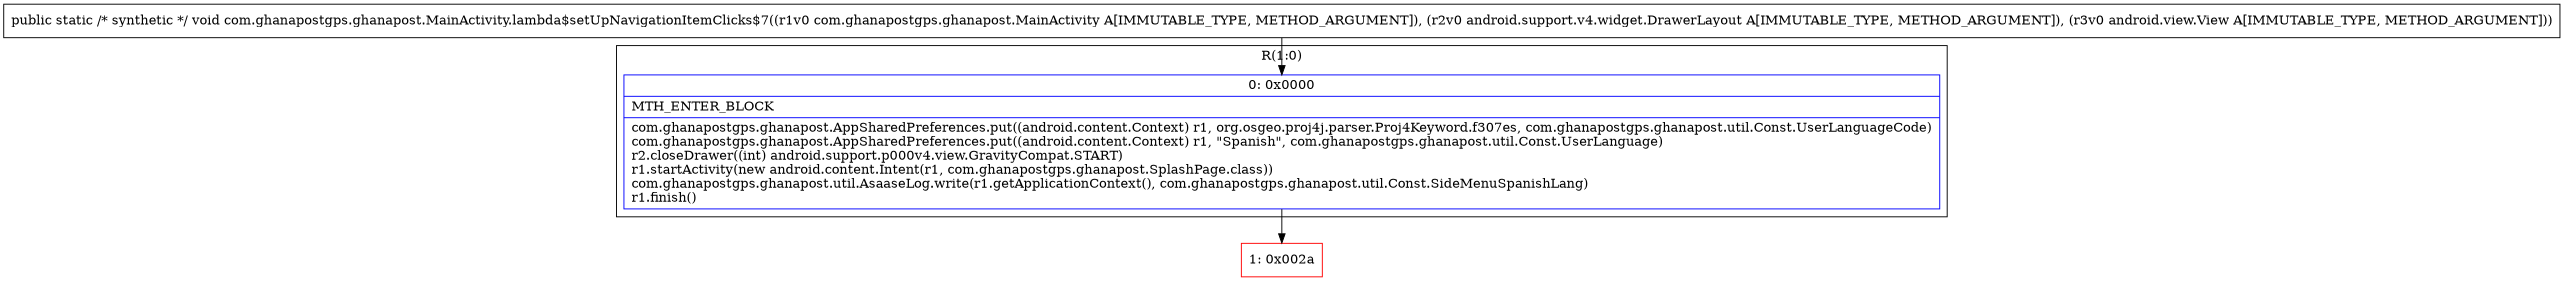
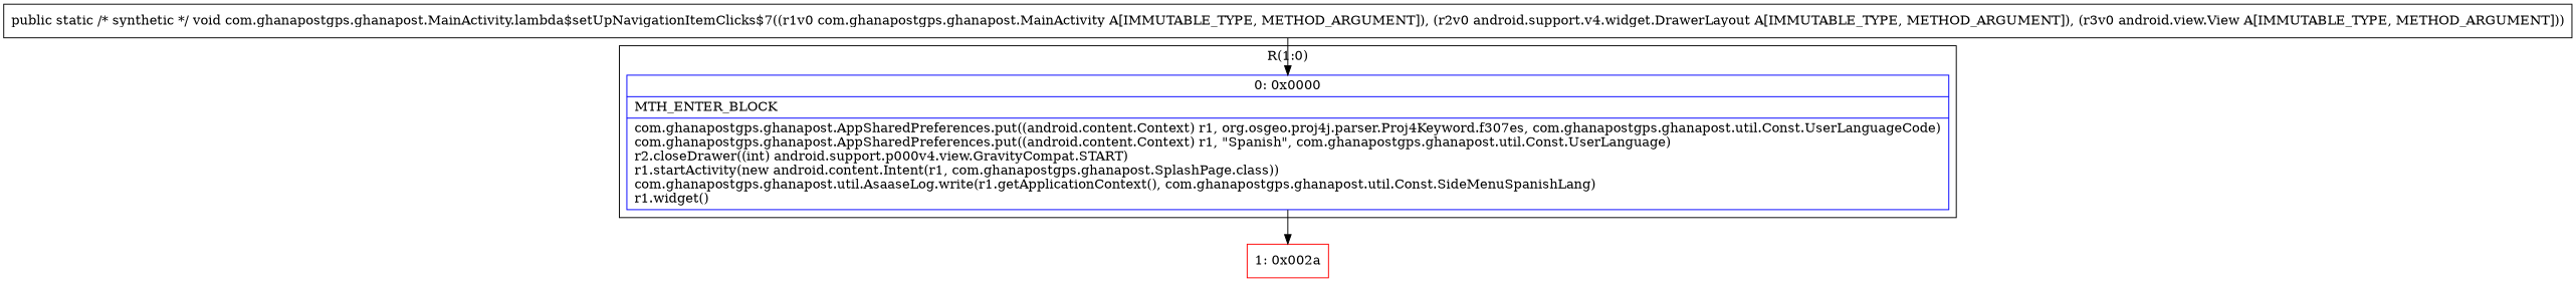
  digraph {
    node [shape=record]
-   n1 [color=blue label="{0\:\ 0x0000|MTH_ENTER_BLOCK\l|com.ghanapostgps.ghanapost.AppSharedPreferences.put((android.content.Context) r1, org.osgeo.proj4j.parser.Proj4Keyword.f307es, com.ghanapostgps.ghanapost.util.Const.UserLanguageCode)\lcom.ghanapostgps.ghanapost.AppSharedPreferences.put((android.content.Context) r1, \"Spanish\", com.ghanapostgps.ghanapost.util.Const.UserLanguage)\lr2.closeDrawer((int) android.support.p000v4.view.GravityCompat.START)\lr1.startActivity(new android.content.Intent(r1, com.ghanapostgps.ghanapost.SplashPage.class))\lcom.ghanapostgps.ghanapost.util.AsaaseLog.write(r1.getApplicationContext(), com.ghanapostgps.ghanapost.util.Const.SideMenuSpanishLang)\lr1.finish()\l}"]
+   n1 [color=blue label="{0\:\ 0x0000|MTH_ENTER_BLOCK\l|com.ghanapostgps.ghanapost.AppSharedPreferences.put((android.content.Context) r1, org.osgeo.proj4j.parser.Proj4Keyword.f307es, com.ghanapostgps.ghanapost.util.Const.UserLanguageCode)\lcom.ghanapostgps.ghanapost.AppSharedPreferences.put((android.content.Context) r1, \"Spanish\", com.ghanapostgps.ghanapost.util.Const.UserLanguage)\lr2.closeDrawer((int) android.support.p000v4.view.GravityCompat.START)\lr1.startActivity(new android.content.Intent(r1, com.ghanapostgps.ghanapost.SplashPage.class))\lcom.ghanapostgps.ghanapost.util.AsaaseLog.write(r1.getApplicationContext(), com.ghanapostgps.ghanapost.util.Const.SideMenuSpanishLang)\lr1.widget()\l}"]
    n2 [color=red label="{1\:\ 0x002a}"]
    n3 [label="{public static \/* synthetic *\/ void com.ghanapostgps.ghanapost.MainActivity.lambda$setUpNavigationItemClicks$7((r1v0 com.ghanapostgps.ghanapost.MainActivity A[IMMUTABLE_TYPE, METHOD_ARGUMENT]), (r2v0 android.support.v4.widget.DrawerLayout A[IMMUTABLE_TYPE, METHOD_ARGUMENT]), (r3v0 android.view.View A[IMMUTABLE_TYPE, METHOD_ARGUMENT])) }"]
    subgraph cluster_1 {
      label="R(1:0)"
      n1
    }
    n1 -> n2
    n3 -> n1
  }
